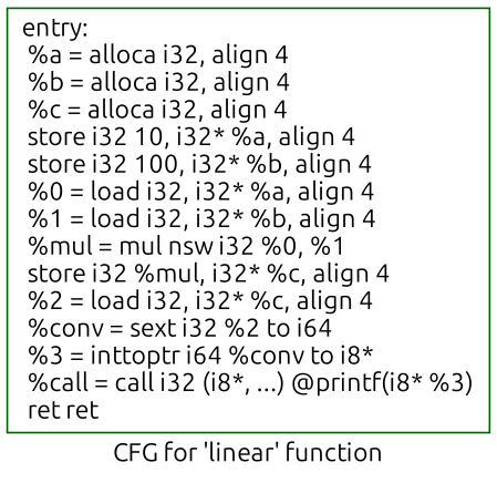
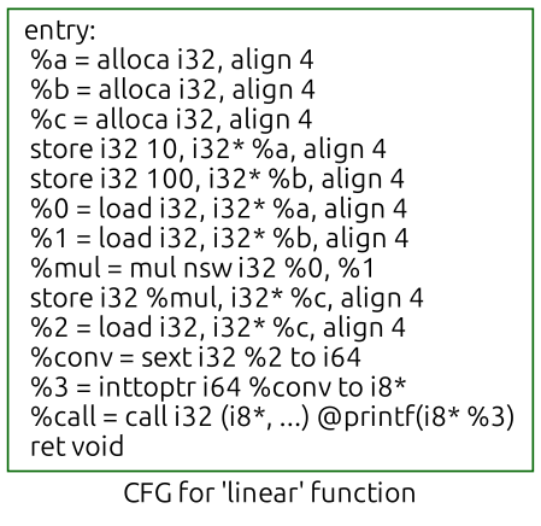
  digraph {
    label="CFG for 'linear' function"
    fontname=Ubuntu
-   n1 [color=darkgreen fillcolor=white label="{entry:\l  %a = alloca i32, align 4\l  %b = alloca i32, align 4\l  %c = alloca i32, align 4\l  store i32 10, i32* %a, align 4\l  store i32 100, i32* %b, align 4\l  %0 = load i32, i32* %a, align 4\l  %1 = load i32, i32* %b, align 4\l  %mul = mul nsw i32 %0, %1\l  store i32 %mul, i32* %c, align 4\l  %2 = load i32, i32* %c, align 4\l  %conv = sext i32 %2 to i64\l  %3 = inttoptr i64 %conv to i8*\l  %call = call i32 (i8*, ...) @printf(i8* %3)\l  ret ret\l}" shape=record style=filled fontname=Ubuntu]
+   n1 [color=darkgreen fillcolor=white label="{entry:\l  %a = alloca i32, align 4\l  %b = alloca i32, align 4\l  %c = alloca i32, align 4\l  store i32 10, i32* %a, align 4\l  store i32 100, i32* %b, align 4\l  %0 = load i32, i32* %a, align 4\l  %1 = load i32, i32* %b, align 4\l  %mul = mul nsw i32 %0, %1\l  store i32 %mul, i32* %c, align 4\l  %2 = load i32, i32* %c, align 4\l  %conv = sext i32 %2 to i64\l  %3 = inttoptr i64 %conv to i8*\l  %call = call i32 (i8*, ...) @printf(i8* %3)\l  ret void\l}" shape=record style=filled fontname=Ubuntu]
  }
